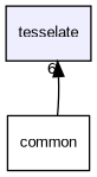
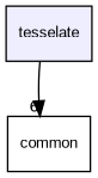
  digraph {
    compound=true
    fontname="Liberation Sans"
    node [fontname="Liberation Sans" fontsize=10 shape=box]
    n1 [fillcolor="#eeeeff" label=tesselate pencolor=black style=filled]
    n2 [label=common]
-   n2 -> n1 [headlabel=6 labeldistance=1.5 labelfontname=Helvetica labelfontsize=10 fontname="Liberation Sans"]
+   n1 -> n2 [headlabel=6 labeldistance=1.5 labelfontname=Helvetica labelfontsize=10 fontname="Liberation Sans"]
  }
